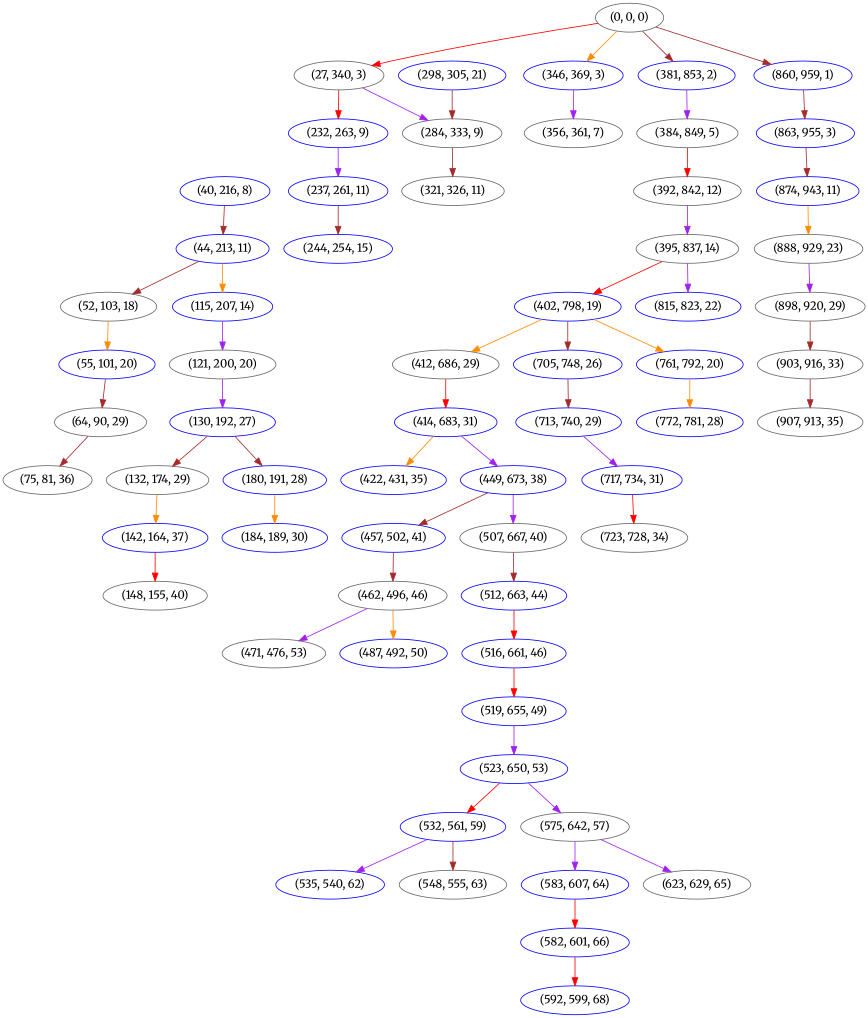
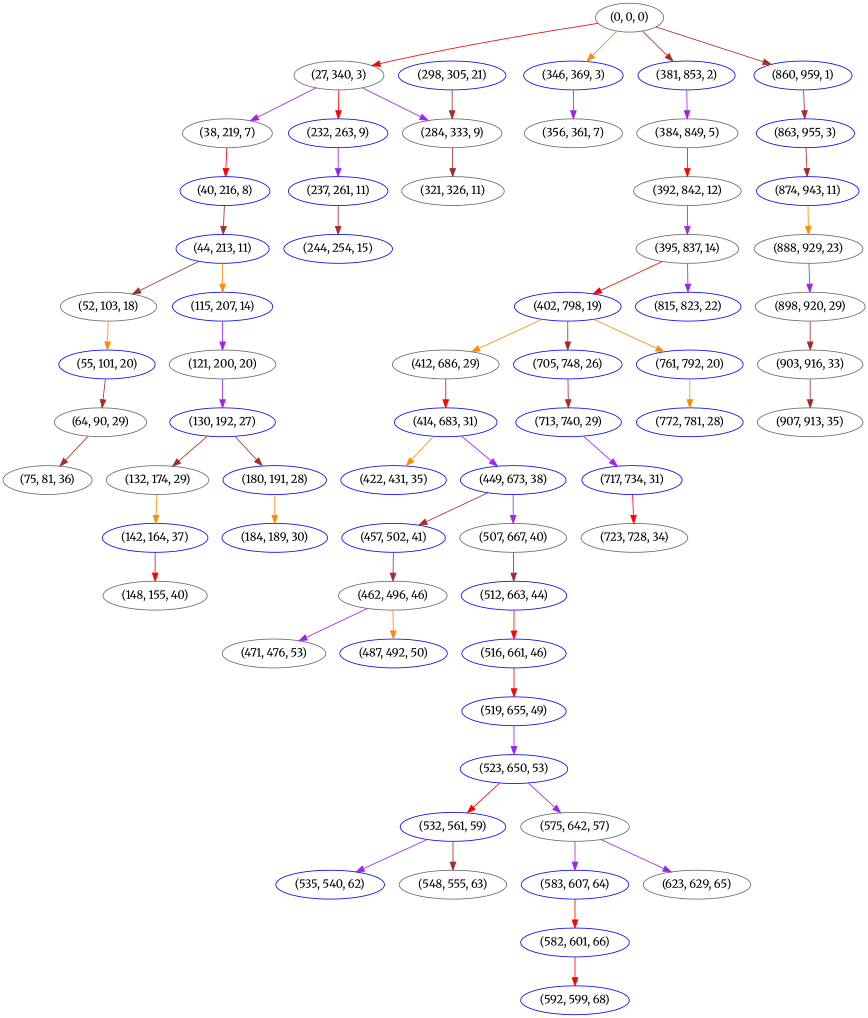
  digraph {
    fontname=Merriweather
    node [color=blue fontname=Merriweather]
    edge [color=brown fontname=Merriweather]
    "(0, 0, 0)" [color=gray40]
    "(27, 340, 3)" [color=gray40]
    "(346, 369, 3)"
    "(381, 853, 2)"
    "(860, 959, 1)"
+   "(38, 219, 7)" [color=gray40]
    "(232, 263, 9)"
    "(284, 333, 9)" [color=gray40]
    "(356, 361, 7)" [color=gray40]
    "(384, 849, 5)" [color=gray40]
    "(863, 955, 3)"
    "(40, 216, 8)"
    "(237, 261, 11)"
    "(321, 326, 11)" [color=gray40]
    "(44, 213, 11)"
    "(52, 103, 18)" [color=gray40]
    "(115, 207, 14)"
    "(55, 101, 20)"
    "(121, 200, 20)" [color=gray40]
    "(64, 90, 29)" [color=gray40]
    "(75, 81, 36)" [color=gray40]
    "(130, 192, 27)"
    "(132, 174, 29)" [color=gray40]
    "(180, 191, 28)"
    "(142, 164, 37)"
    "(184, 189, 30)"
    "(148, 155, 40)" [color=gray40]
    "(244, 254, 15)"
    "(298, 305, 21)"
    "(392, 842, 12)" [color=gray40]
    "(395, 837, 14)" [color=gray40]
    "(402, 798, 19)"
    "(815, 823, 22)"
    "(412, 686, 29)" [color=gray40]
    "(705, 748, 26)"
    "(761, 792, 20)"
    "(414, 683, 31)"
    "(713, 740, 29)"
    "(772, 781, 28)"
    "(422, 431, 35)"
    "(449, 673, 38)"
    "(457, 502, 41)"
    "(507, 667, 40)" [color=gray40]
    "(462, 496, 46)" [color=gray40]
    "(512, 663, 44)"
    "(471, 476, 53)" [color=gray40]
    "(487, 492, 50)"
    "(516, 661, 46)"
    "(519, 655, 49)"
    "(523, 650, 53)"
    "(532, 561, 59)"
    "(575, 642, 57)" [color=gray40]
    "(535, 540, 62)"
    "(548, 555, 63)" [color=gray40]
    "(583, 607, 64)"
    "(623, 629, 65)" [color=gray40]
    n57 [label="(582, 601, 66)"]
    "(592, 599, 68)"
    "(717, 734, 31)"
    "(723, 728, 34)" [color=gray40]
    "(874, 943, 11)"
    "(888, 929, 23)" [color=gray40]
    "(898, 920, 29)" [color=gray40]
    "(903, 916, 33)" [color=gray40]
    "(907, 913, 35)" [color=gray40]
    "(0, 0, 0)" -> "(27, 340, 3)" [color=red]
    "(0, 0, 0)" -> "(346, 369, 3)" [color=darkorange]
    "(0, 0, 0)" -> "(381, 853, 2)"
    "(0, 0, 0)" -> "(860, 959, 1)"
+   "(27, 340, 3)" -> "(38, 219, 7)" [color=purple]
    "(27, 340, 3)" -> "(232, 263, 9)" [color=red]
    "(27, 340, 3)" -> "(284, 333, 9)" [color=purple]
    "(346, 369, 3)" -> "(356, 361, 7)" [color=purple]
    "(381, 853, 2)" -> "(384, 849, 5)" [color=purple]
    "(860, 959, 1)" -> "(863, 955, 3)"
+   "(38, 219, 7)" -> "(40, 216, 8)" [color=red]
    "(232, 263, 9)" -> "(237, 261, 11)" [color=purple]
    "(284, 333, 9)" -> "(321, 326, 11)"
    "(384, 849, 5)" -> "(392, 842, 12)" [color=red]
    "(863, 955, 3)" -> "(874, 943, 11)"
    "(40, 216, 8)" -> "(44, 213, 11)"
    "(237, 261, 11)" -> "(244, 254, 15)"
    "(44, 213, 11)" -> "(52, 103, 18)"
    "(44, 213, 11)" -> "(115, 207, 14)" [color=darkorange]
    "(52, 103, 18)" -> "(55, 101, 20)" [color=darkorange]
    "(115, 207, 14)" -> "(121, 200, 20)" [color=purple]
    "(55, 101, 20)" -> "(64, 90, 29)"
    "(121, 200, 20)" -> "(130, 192, 27)" [color=purple]
    "(64, 90, 29)" -> "(75, 81, 36)"
    "(130, 192, 27)" -> "(132, 174, 29)"
    "(130, 192, 27)" -> "(180, 191, 28)"
    "(132, 174, 29)" -> "(142, 164, 37)" [color=darkorange]
    "(180, 191, 28)" -> "(184, 189, 30)" [color=darkorange]
    "(142, 164, 37)" -> "(148, 155, 40)" [color=red]
    "(298, 305, 21)" -> "(284, 333, 9)"
    "(392, 842, 12)" -> "(395, 837, 14)" [color=purple]
    "(395, 837, 14)" -> "(402, 798, 19)" [color=red]
    "(395, 837, 14)" -> "(815, 823, 22)" [color=purple]
    "(402, 798, 19)" -> "(412, 686, 29)" [color=darkorange]
    "(402, 798, 19)" -> "(705, 748, 26)"
    "(402, 798, 19)" -> "(761, 792, 20)" [color=darkorange]
    "(412, 686, 29)" -> "(414, 683, 31)" [color=red]
    "(705, 748, 26)" -> "(713, 740, 29)"
    "(761, 792, 20)" -> "(772, 781, 28)" [color=darkorange]
    "(414, 683, 31)" -> "(422, 431, 35)" [color=darkorange]
    "(414, 683, 31)" -> "(449, 673, 38)" [color=purple]
    "(713, 740, 29)" -> "(717, 734, 31)" [color=purple]
    "(449, 673, 38)" -> "(457, 502, 41)"
    "(449, 673, 38)" -> "(507, 667, 40)" [color=purple]
    "(457, 502, 41)" -> "(462, 496, 46)"
    "(507, 667, 40)" -> "(512, 663, 44)"
    "(462, 496, 46)" -> "(471, 476, 53)" [color=purple]
    "(462, 496, 46)" -> "(487, 492, 50)" [color=darkorange]
    "(512, 663, 44)" -> "(516, 661, 46)" [color=red]
    "(516, 661, 46)" -> "(519, 655, 49)" [color=red]
    "(519, 655, 49)" -> "(523, 650, 53)" [color=purple]
    "(523, 650, 53)" -> "(532, 561, 59)" [color=red]
    "(523, 650, 53)" -> "(575, 642, 57)" [color=purple]
    "(532, 561, 59)" -> "(535, 540, 62)" [color=purple]
    "(532, 561, 59)" -> "(548, 555, 63)"
    "(575, 642, 57)" -> "(583, 607, 64)" [color=purple]
    "(575, 642, 57)" -> "(623, 629, 65)" [color=purple]
    "(583, 607, 64)" -> n57 [color=red]
    n57 -> "(592, 599, 68)" [color=red]
    "(717, 734, 31)" -> "(723, 728, 34)" [color=red]
    "(874, 943, 11)" -> "(888, 929, 23)" [color=darkorange]
    "(888, 929, 23)" -> "(898, 920, 29)" [color=purple]
    "(898, 920, 29)" -> "(903, 916, 33)"
    "(903, 916, 33)" -> "(907, 913, 35)"
  }
